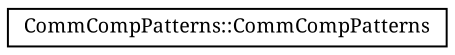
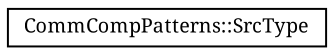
  digraph {
    rankdir=LR
    fontname="Noto Serif"
-   n1 [color=black fillcolor=white fontname="Noto Serif" fontsize=10 height=0.2 label="CommCompPatterns::CommCompPatterns" shape=record style=filled width=0.4]
+   n1 [color=black fillcolor=white fontname="Noto Serif" fontsize=10 height=0.2 label="CommCompPatterns::SrcType" shape=record style=filled width=0.4]
  }
